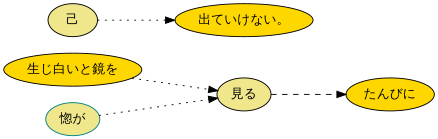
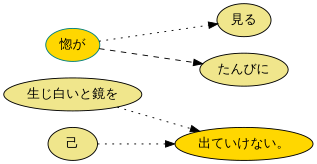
  digraph {
    fontname="EB Garamond"
    rankdir=LR
    node [color=black fillcolor=gold fontname="EB Garamond" style=filled]
    edge [fontname="EB Garamond" style=dotted]
-   n1 [label="生じ白いと鏡を"]
+   n1 [fillcolor=khaki label="生じ白いと鏡を"]
    n2 [fillcolor=khaki label="見る"]
-   n3 [label="たんびに"]
+   n3 [fillcolor=khaki label="たんびに"]
    n4 [label="出ていけない。"]
    n5 [fillcolor=khaki label="己"]
-   n6 [color=teal fillcolor=khaki label="惚が"]
-   n1 -> n2
-   n2 -> n3 [style=dashed]
+   n6 [color=teal label="惚が"]
+   n1 -> n4
+   n6 -> n3 [style=dashed]
    n5 -> n4
    n6 -> n2
  }
